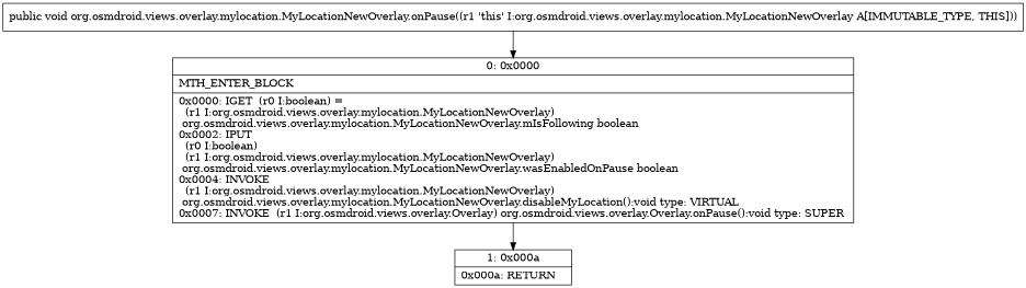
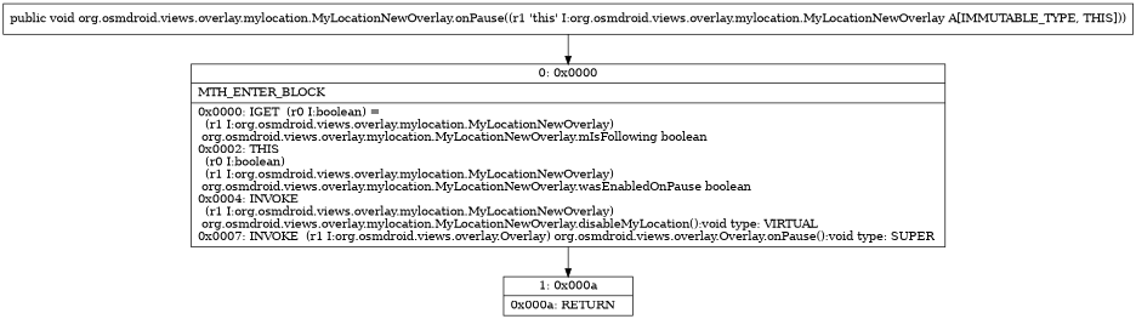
  digraph {
    node [shape=record]
-   n1 [label="{0\:\ 0x0000|MTH_ENTER_BLOCK\l|0x0000: IGET  (r0 I:boolean) = \l  (r1 I:org.osmdroid.views.overlay.mylocation.MyLocationNewOverlay)\l org.osmdroid.views.overlay.mylocation.MyLocationNewOverlay.mIsFollowing boolean \l0x0002: IPUT  \l  (r0 I:boolean)\l  (r1 I:org.osmdroid.views.overlay.mylocation.MyLocationNewOverlay)\l org.osmdroid.views.overlay.mylocation.MyLocationNewOverlay.wasEnabledOnPause boolean \l0x0004: INVOKE  \l  (r1 I:org.osmdroid.views.overlay.mylocation.MyLocationNewOverlay)\l org.osmdroid.views.overlay.mylocation.MyLocationNewOverlay.disableMyLocation():void type: VIRTUAL \l0x0007: INVOKE  (r1 I:org.osmdroid.views.overlay.Overlay) org.osmdroid.views.overlay.Overlay.onPause():void type: SUPER \l}"]
+   n1 [label="{0\:\ 0x0000|MTH_ENTER_BLOCK\l|0x0000: IGET  (r0 I:boolean) = \l  (r1 I:org.osmdroid.views.overlay.mylocation.MyLocationNewOverlay)\l org.osmdroid.views.overlay.mylocation.MyLocationNewOverlay.mIsFollowing boolean \l0x0002: THIS  \l  (r0 I:boolean)\l  (r1 I:org.osmdroid.views.overlay.mylocation.MyLocationNewOverlay)\l org.osmdroid.views.overlay.mylocation.MyLocationNewOverlay.wasEnabledOnPause boolean \l0x0004: INVOKE  \l  (r1 I:org.osmdroid.views.overlay.mylocation.MyLocationNewOverlay)\l org.osmdroid.views.overlay.mylocation.MyLocationNewOverlay.disableMyLocation():void type: VIRTUAL \l0x0007: INVOKE  (r1 I:org.osmdroid.views.overlay.Overlay) org.osmdroid.views.overlay.Overlay.onPause():void type: SUPER \l}"]
    n2 [label="{1\:\ 0x000a|0x000a: RETURN   \l}"]
    n3 [label="{public void org.osmdroid.views.overlay.mylocation.MyLocationNewOverlay.onPause((r1 'this' I:org.osmdroid.views.overlay.mylocation.MyLocationNewOverlay A[IMMUTABLE_TYPE, THIS])) }"]
    n1 -> n2
    n3 -> n1
  }
